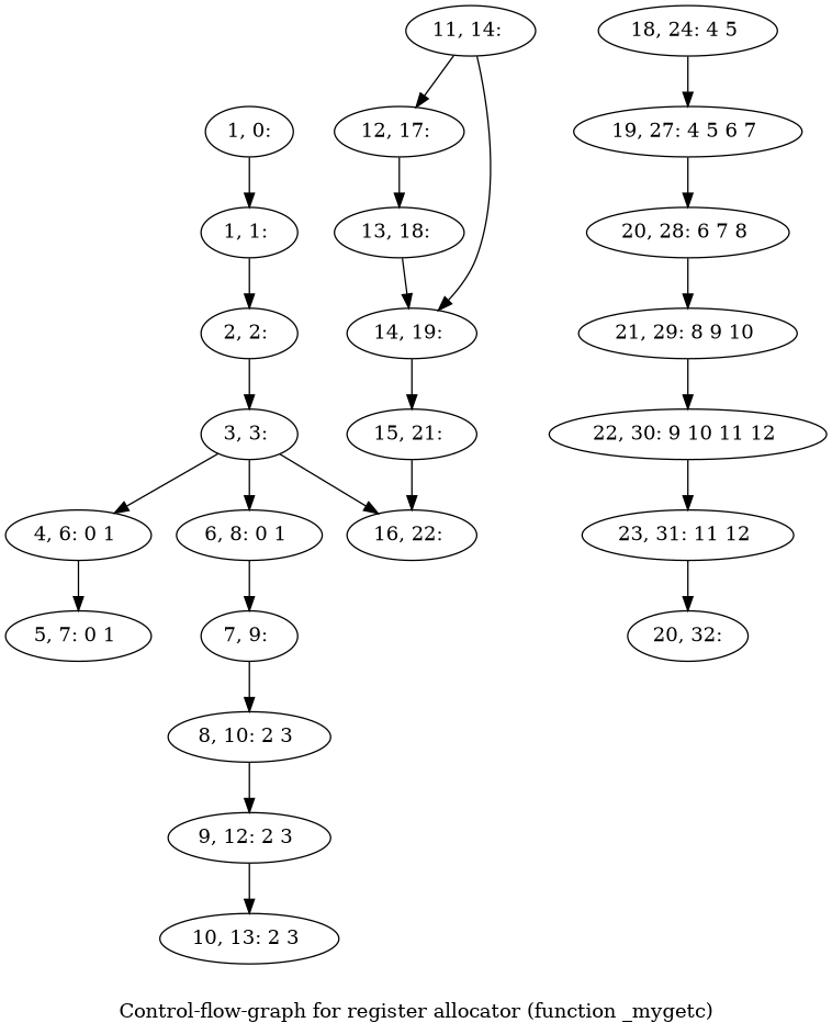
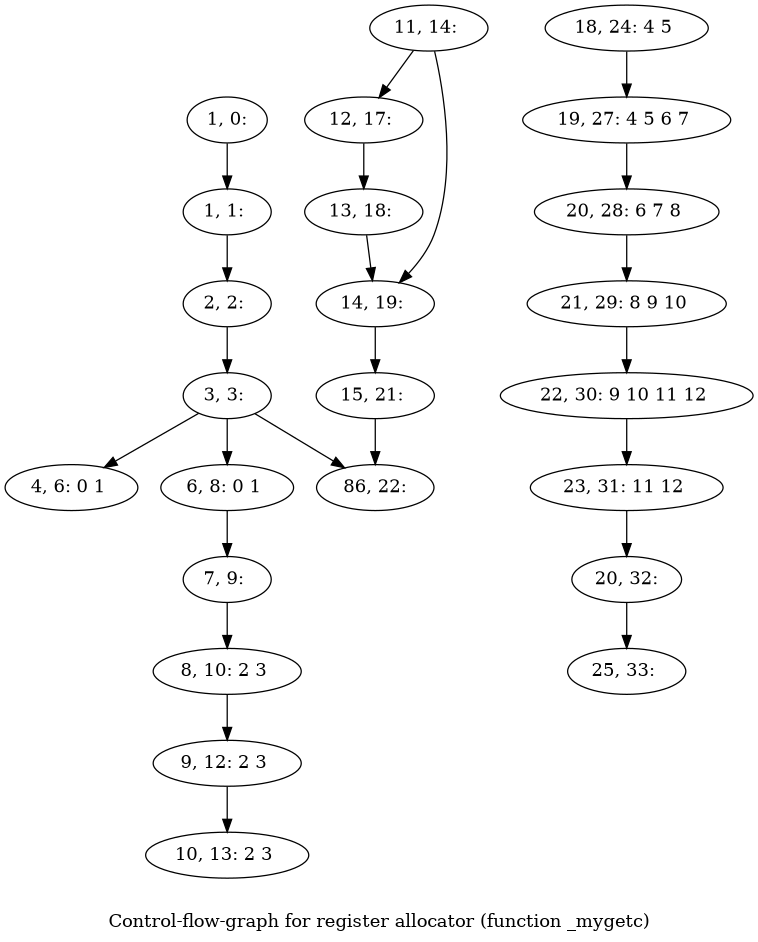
  digraph {
    label="Control-flow-graph for register allocator (function _mygetc)"
    n1 [label="1, 0:"]
    n2 [label="1, 1: "]
    n3 [label="2, 2: "]
    n4 [label="3, 3: "]
    n5 [label="4, 6: 0 1 "]
-   n6 [label="16, 22: "]
+   n6 [label="86, 22:"]
    n7 [label="6, 8: 0 1 "]
-   n8 [label="5, 7: 0 1 "]
    n9 [label="7, 9: "]
    n10 [label="8, 10: 2 3 "]
    n11 [label="9, 12: 2 3 "]
    n12 [label="10, 13: 2 3 "]
    n13 [label="11, 14: "]
    n14 [label="12, 17: "]
    n15 [label="14, 19: "]
    n16 [label="13, 18: "]
    n17 [label="15, 21: "]
    n18 [label="18, 24: 4 5 "]
    n19 [label="19, 27: 4 5 6 7 "]
    n20 [label="20, 28: 6 7 8 "]
    n21 [label="21, 29: 8 9 10 "]
    n22 [label="22, 30: 9 10 11 12 "]
    n23 [label="23, 31: 11 12 "]
    n24 [label="20, 32:"]
+   n25 [label="25, 33: "]
    n1 -> n2
    n2 -> n3
    n3 -> n4
    n4 -> n5
    n4 -> n6
    n4 -> n7
-   n5 -> n8
    n7 -> n9
    n9 -> n10
    n10 -> n11
    n11 -> n12
    n13 -> n14
    n13 -> n15
    n14 -> n16
    n15 -> n17
    n16 -> n15
    n17 -> n6
    n18 -> n19
    n19 -> n20
    n20 -> n21
    n21 -> n22
    n22 -> n23
    n23 -> n24
+   n24 -> n25
  }
